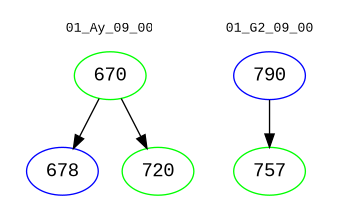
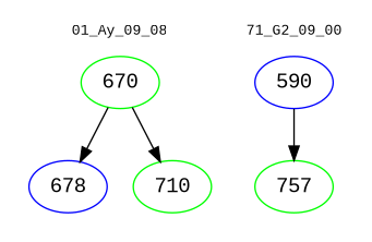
  digraph {
    fontname="Liberation Mono"
    node [color=green fontname="Liberation Mono"]
    edge [color=black fontname="Liberation Mono"]
    n1 [color=blue label=678]
    n2 [label=670]
-   n3 [label=720]
-   n4 [color=blue label=790]
+   n3 [label=710]
+   n4 [color=blue label=590]
    n5 [label=757]
    subgraph cluster_1 {
      color=white
      fontsize=10
-     label="01_Ay_09_00"
+     label="01_Ay_09_08"
      n1
      n2
      n3
    }
    subgraph cluster_2 {
      color=white
      fontsize=10
-     label="01_G2_09_00"
+     label="71_G2_09_00"
      n4
      n5
    }
    n2 -> n1
    n2 -> n3
    n4 -> n5
  }
